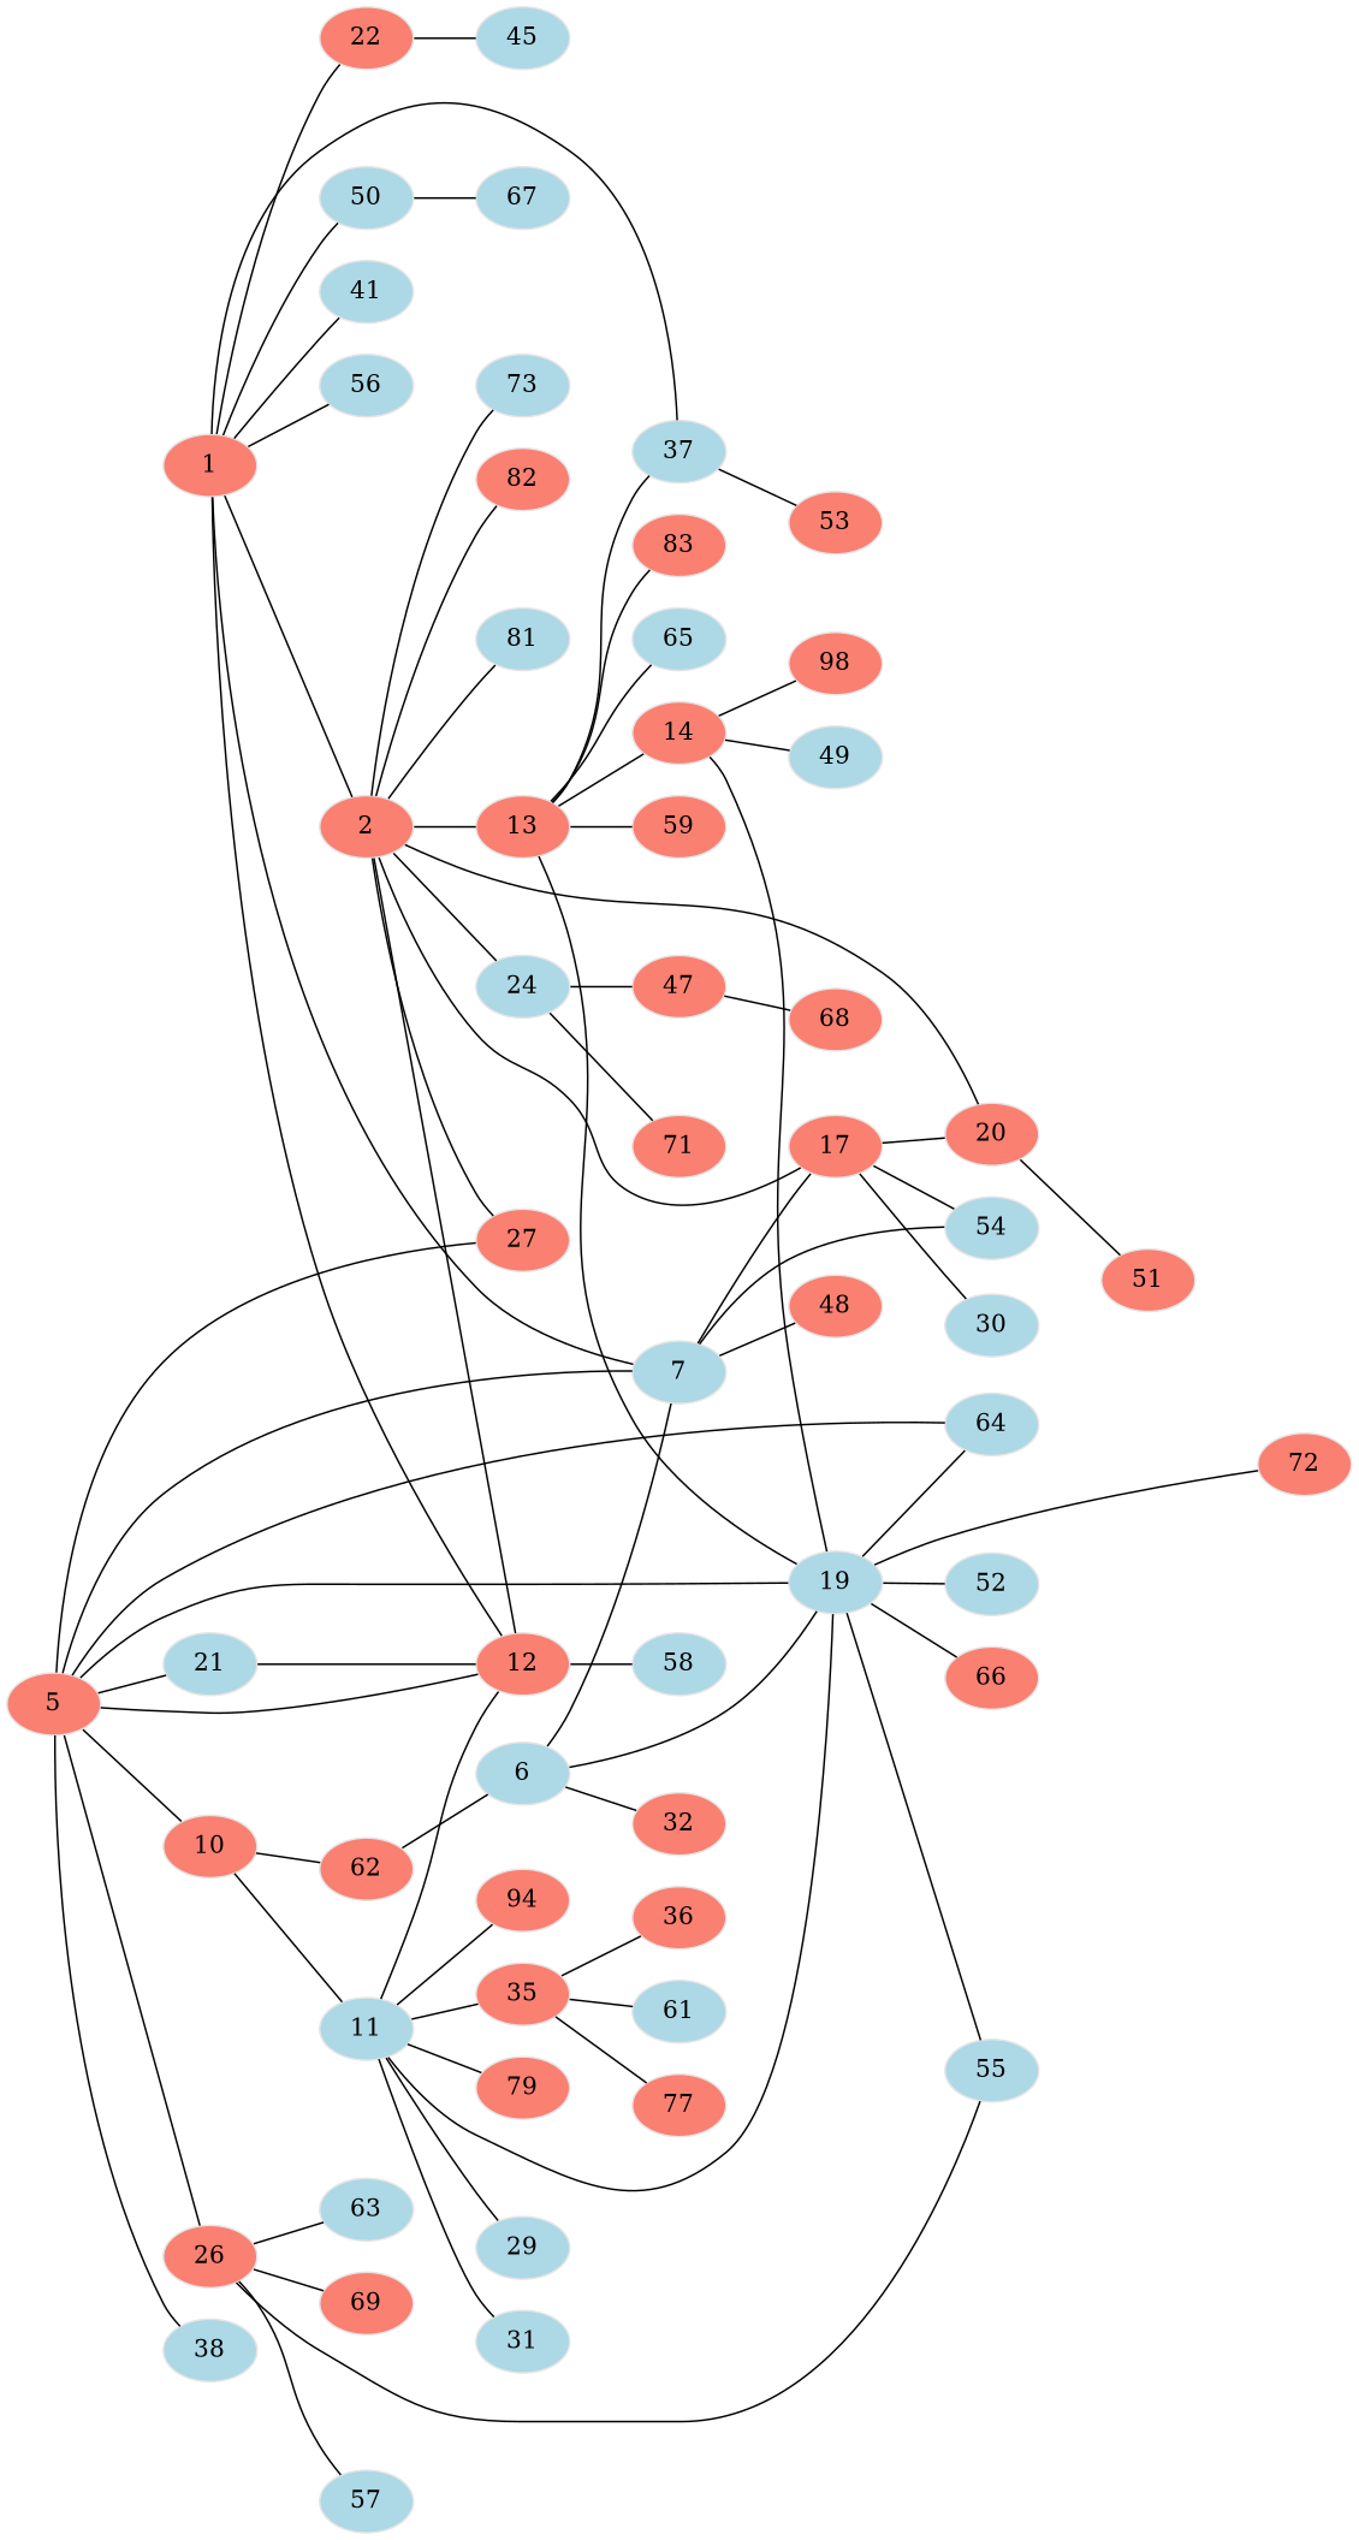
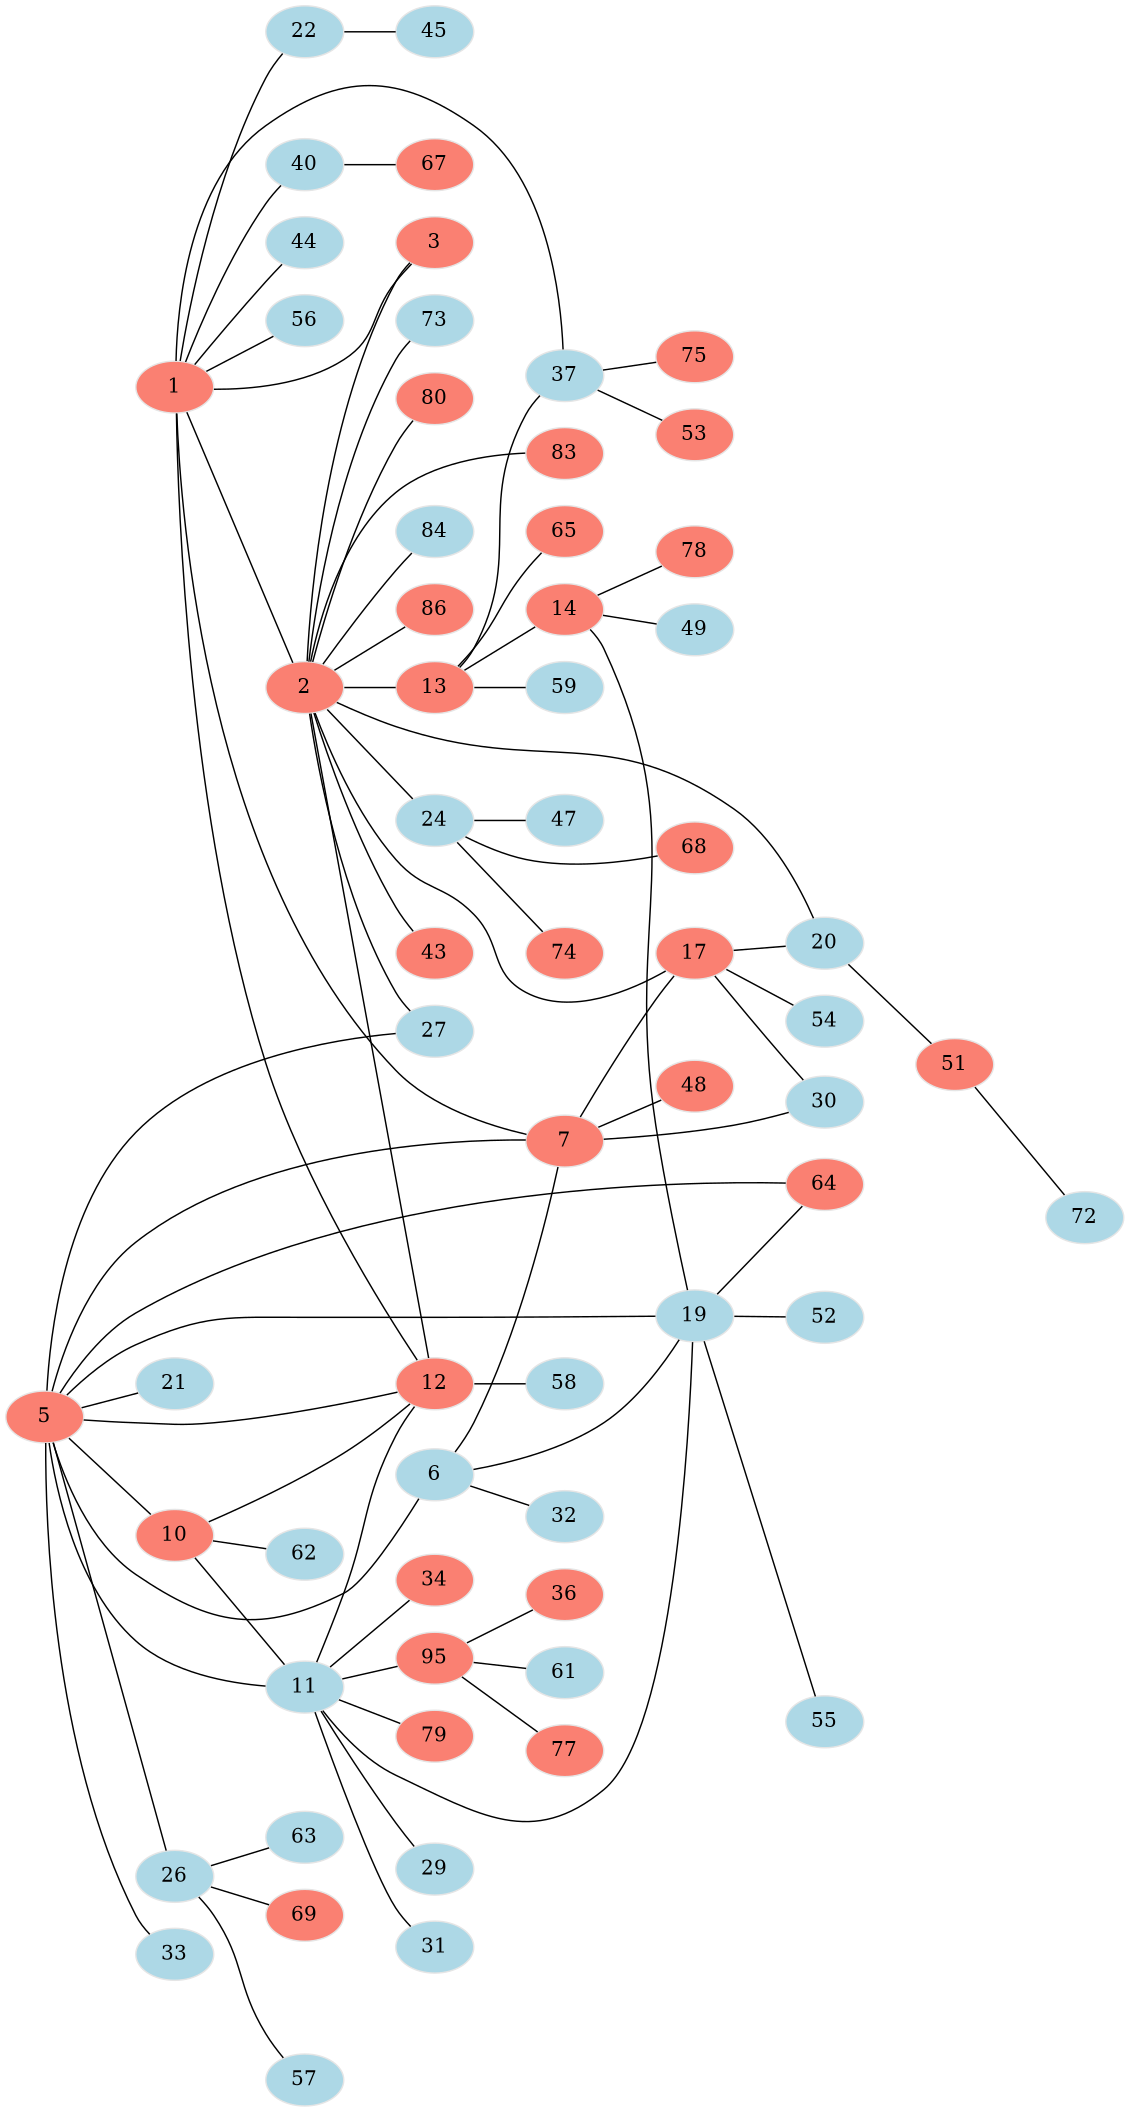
  graph {
    rankdir=LR
    node [color=gray90 fillcolor=salmon style=filled]
    1 [super="+4"]
    2 [super="+19"]
-   7 [fillcolor=lightblue super="+8"]
+   3
+   7 [super="+8"]
    12 [super="+85"]
-   22 [super="+71"]
+   22 [fillcolor=lightblue super="+71"]
    37 [fillcolor=lightblue super="+41"]
-   40 [fillcolor=lightblue super="+50" label=50]
-   44 [fillcolor=lightblue label=41]
+   40 [fillcolor=lightblue super="+50"]
+   44 [fillcolor=lightblue]
    56 [fillcolor=lightblue]
    13 [super="+38"]
    17 [super="+18"]
-   20
+   20 [fillcolor=lightblue]
    24 [fillcolor=lightblue super="+25"]
-   27 [super="+49"]
+   27 [fillcolor=lightblue super="+49"]
+   43
    73 [fillcolor=lightblue]
-   80 [label=82]
+   80
    83
-   84 [fillcolor=lightblue label=81]
+   84 [fillcolor=lightblue]
+   86
    48
    54 [fillcolor=lightblue]
    58 [fillcolor=lightblue]
    45 [fillcolor=lightblue]
    53
-   67 [fillcolor=lightblue]
+   75
+   67
    n29 [fillcolor=lightblue label=19 super="+16"]
    14 [super="+82"]
-   59
-   65 [fillcolor=lightblue]
+   59 [fillcolor=lightblue]
+   65
    30 [fillcolor=lightblue]
    51
-   47
+   47 [fillcolor=lightblue]
    68
-   74 [label=71]
+   74
    5 [super="+9"]
    6 [fillcolor=lightblue super="+39"]
    10
    11 [fillcolor=lightblue super="+76"]
    21 [fillcolor=lightblue super="+28"]
-   26 [super="+46"]
-   33 [fillcolor=lightblue label=38]
-   64 [fillcolor=lightblue]
-   32
-   62
+   26 [fillcolor=lightblue super="+46"]
+   33 [fillcolor=lightblue]
+   64
+   32 [fillcolor=lightblue]
+   62 [fillcolor=lightblue]
    29 [fillcolor=lightblue super="+70"]
    31 [fillcolor=lightblue]
-   34 [label=94]
-   35 [super="+81"]
+   34
+   35 [super="+81" label=95]
    79
    52 [fillcolor=lightblue]
    55 [fillcolor=lightblue]
-   66
-   72
+   72 [fillcolor=lightblue]
    57 [fillcolor=lightblue super="+60"]
    63 [fillcolor=lightblue]
    69
    36
    61 [fillcolor=lightblue]
    77
    n63 [fillcolor=lightblue label=49]
-   78 [label=98]
+   78
    1 -- 2 [weight=2]
+   1 -- 3 [weight=2]
    1 -- 7
    1 -- 12
    1 -- 22
    1 -- 37
    1 -- 40
    1 -- 44
    1 -- 56
+   2 -- 3
    2 -- 12
    2 -- 13 [weight=2]
    2 -- 17 [weight=2]
    2 -- 20
    2 -- 24
    2 -- 27
+   2 -- 43
    2 -- 73
    2 -- 80
-   13 -- 83
+   2 -- 83
    2 -- 84
+   2 -- 86
    7 -- 17
    7 -- 48
-   7 -- 54
+   7 -- 30
    12 -- 58
    22 -- 45
    37 -- 53
+   37 -- 75
    40 -- 67
    13 -- 37
-   13 -- n29 [weight=2]
    13 -- 14
    13 -- 59
    13 -- 65
    17 -- 20 [weight=2]
    17 -- 54
    17 -- 30
    20 -- 51
    24 -- 47
-   47 -- 68
+   24 -- 68
    24 -- 74
    n29 -- 64
    n29 -- 52
    n29 -- 55
-   n29 -- 66
-   n29 -- 72
+   51 -- 72
    14 -- n29 [weight=2]
    14 -- n63
    14 -- 78
    5 -- 7 [weight=2]
    5 -- 12
    5 -- 27
    5 -- n29
-   62 -- 6
+   5 -- 6
    5 -- 10
+   5 -- 11
    5 -- 21
    5 -- 26
    5 -- 33
    5 -- 64
    6 -- 7 [weight=2]
    6 -- n29
    6 -- 32
-   21 -- 12
+   10 -- 12
    10 -- 11
    10 -- 62
    11 -- 12
    11 -- n29
    11 -- 29
    11 -- 31
    11 -- 34
    11 -- 35
    11 -- 79
-   26 -- 55
    26 -- 57
    26 -- 63
    26 -- 69
    35 -- 36
    35 -- 61
    35 -- 77
  }
